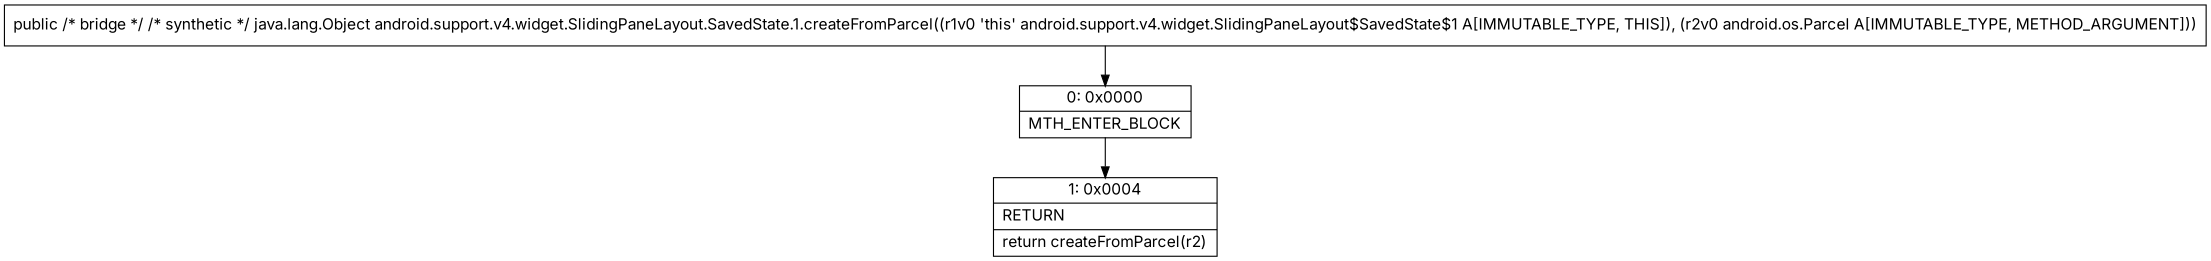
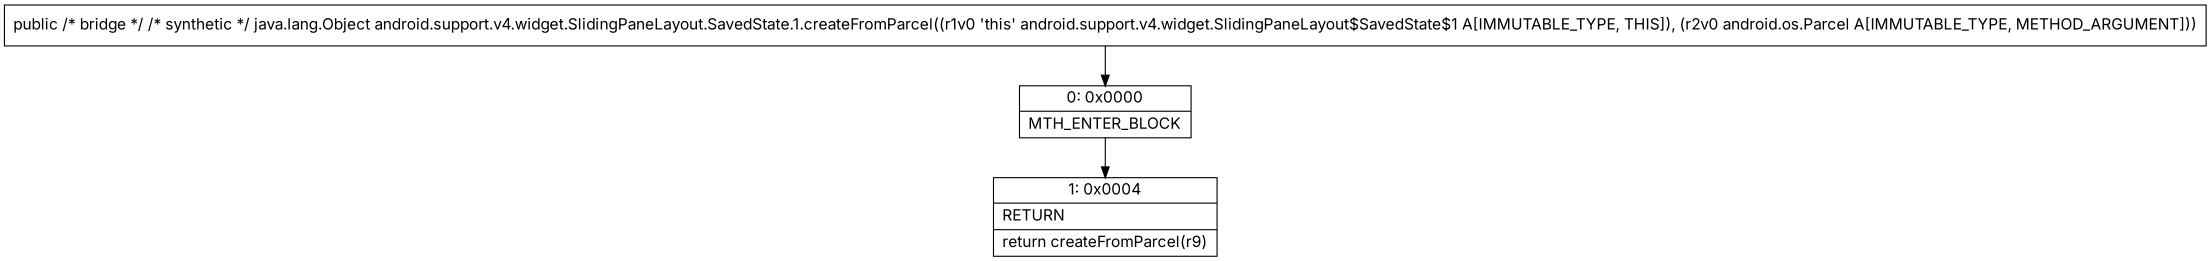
  digraph {
    fontname=Inter
    node [shape=record fontname=Inter]
    edge [fontname=Inter]
    n1 [label="{0\:\ 0x0000|MTH_ENTER_BLOCK\l}"]
-   n2 [label="{1\:\ 0x0004|RETURN\l|return createFromParcel(r2)\l}"]
+   n2 [label="{1\:\ 0x0004|RETURN\l|return createFromParcel(r9)\l}"]
    n3 [label="{public \/* bridge *\/ \/* synthetic *\/ java.lang.Object android.support.v4.widget.SlidingPaneLayout.SavedState.1.createFromParcel((r1v0 'this' android.support.v4.widget.SlidingPaneLayout$SavedState$1 A[IMMUTABLE_TYPE, THIS]), (r2v0 android.os.Parcel A[IMMUTABLE_TYPE, METHOD_ARGUMENT])) }"]
    n1 -> n2
    n3 -> n1
  }
